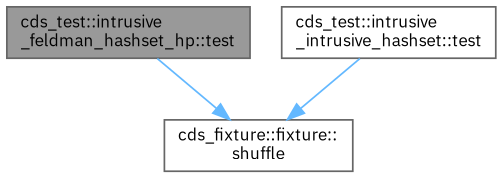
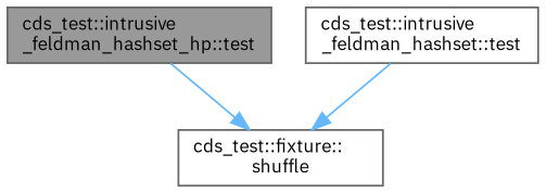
  digraph {
    fontname="IBM Plex Sans"
    rankdir=TB
    node [color=grey40 fillcolor=white fontname="IBM Plex Sans" fontsize=10 shape=box style=filled]
    edge [color=steelblue1 fontname="IBM Plex Sans" fontsize=10 labelfontname=Helvetica labelfontsize=10 style=solid]
    n1 [color=gray40 fillcolor=grey60 fontcolor=black height=0.2 label="cds_test::intrusive\l_feldman_hashset_hp::test" width=0.4]
-   n2 [height=0.2 label="cds_fixture::fixture::\lshuffle" width=0.4]
-   n3 [height=0.2 label="cds_test::intrusive\l_intrusive_hashset::test" width=0.4]
+   n2 [height=0.2 label="cds_test::fixture::\lshuffle" width=0.4]
+   n3 [height=0.2 label="cds_test::intrusive\l_feldman_hashset::test" width=0.4]
    n1 -> n2
    n3 -> n2
  }
